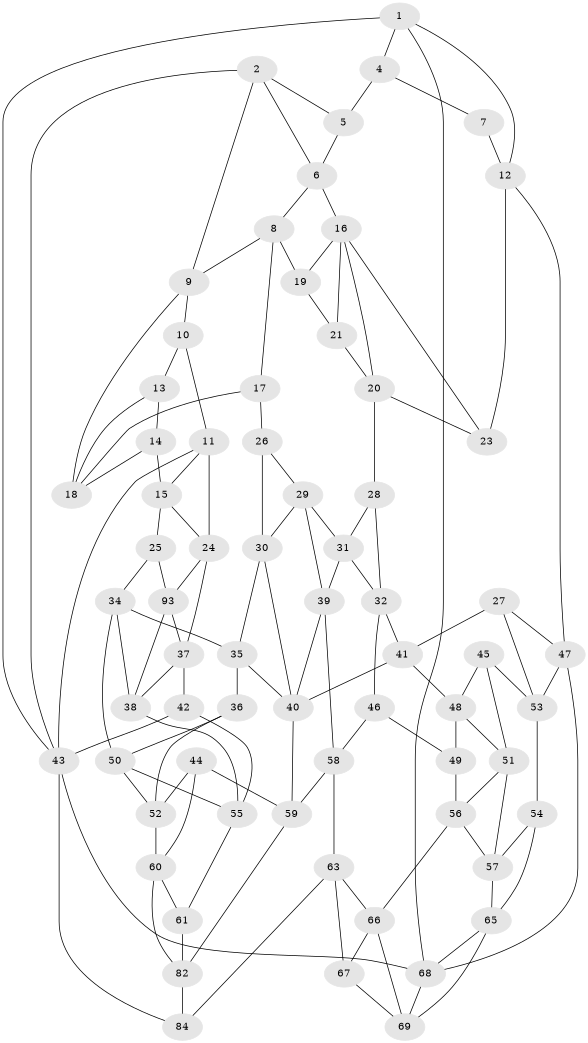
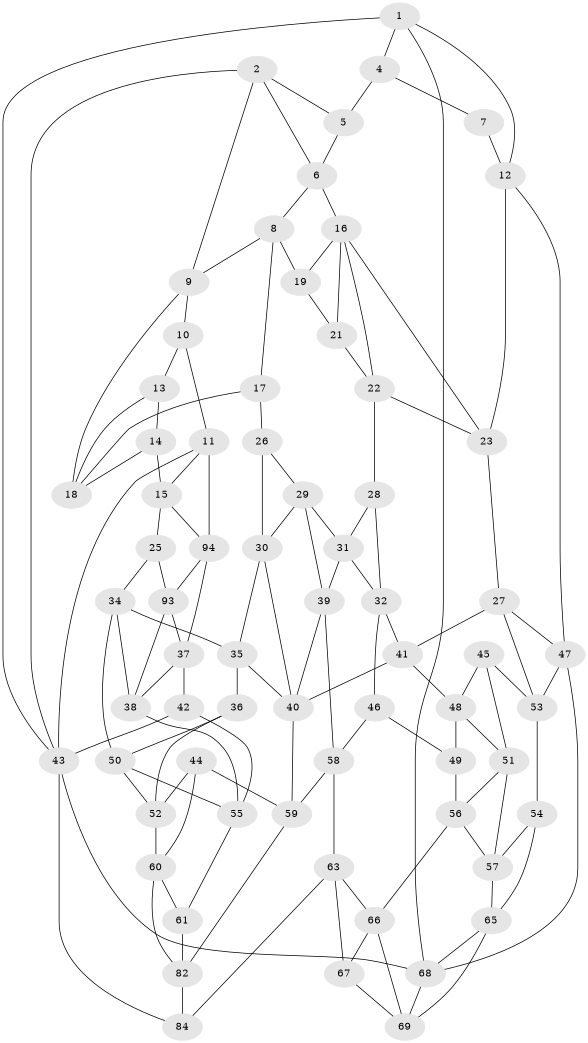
  graph {
    node [color=gray90 style=filled]
    edge [weight=1.0]
    1
    4
    12
    43
    68
    5
    7
    23
    47
    n10 [label=84]
    69
    2
    6
    9
    8
    16
    10
    18
    17
    19
    21
-   22 [label=20]
+   22
    26
    11
    13
    15
-   24
+   24 [label=94]
    14
    25
    n30 [label=93]
    37
    27
    53
    34
    28
    29
    30
    31
    32
    41
    38
    42
    35
    50
    39
    40
    48
    54
    46
    58
    36
    59
    49
    55
    52
    60
    61
    63
    n59 [label=82]
    51
    44
    45
    56
    57
    66
    65
    67
    1 -- 4
    1 -- 12
    1 -- 43
    1 -- 68
    4 -- 5 [weight=2.0]
    4 -- 7
    12 -- 23
    12 -- 47
    43 -- 68
    43 -- n10
    68 -- 69
    5 -- 6
    7 -- 12
+   23 -- 27
    47 -- 68
    47 -- 53
    2 -- 43
    2 -- 5
    2 -- 6
    2 -- 9
    6 -- 8
    6 -- 16
    9 -- 10
    9 -- 18
    8 -- 9
    8 -- 17
    8 -- 19
    16 -- 23
    16 -- 19
    16 -- 21 [weight=2.0]
    16 -- 22
    10 -- 11
    10 -- 13 [weight=2.0]
    17 -- 18
    17 -- 26
    19 -- 21
    21 -- 22
    22 -- 23
    22 -- 28
    26 -- 29
    26 -- 30
    11 -- 43
    11 -- 15
    11 -- 24
    13 -- 18
    13 -- 14
    15 -- 24
    15 -- 25
    24 -- n30
    24 -- 37
    14 -- 18
    14 -- 15
    25 -- n30
    25 -- 34
    n30 -- 37
    n30 -- 38
    37 -- 38
    37 -- 42
    27 -- 47
    27 -- 53
    27 -- 41
    53 -- 54
    34 -- 38
    34 -- 35
    34 -- 50
    28 -- 31
    28 -- 32
    29 -- 30
    29 -- 31
    29 -- 39
    30 -- 35
    30 -- 40
    31 -- 32
    31 -- 39
    32 -- 41
    32 -- 46
    41 -- 40
    41 -- 48
    38 -- 55
    42 -- 43
    42 -- 55
    35 -- 40
    35 -- 36
    50 -- 55
    50 -- 52
    39 -- 40
    39 -- 58
    40 -- 59
    48 -- 49
    48 -- 51
    54 -- 57
    54 -- 65
    46 -- 58
    46 -- 49
    58 -- 59
    58 -- 63
    36 -- 50
    36 -- 52
    59 -- n59
    49 -- 56
    55 -- 61
    52 -- 60
    60 -- 61
    60 -- n59
    61 -- n59
    63 -- n10
    63 -- 66
    63 -- 67
    n59 -- n10
    51 -- 56
    51 -- 57
    44 -- 59
    44 -- 52
    44 -- 60
    45 -- 53
    45 -- 48
    45 -- 51
    56 -- 57
    56 -- 66
    57 -- 65
    66 -- 69
    66 -- 67
    65 -- 68
    65 -- 69
    67 -- 69
  }
